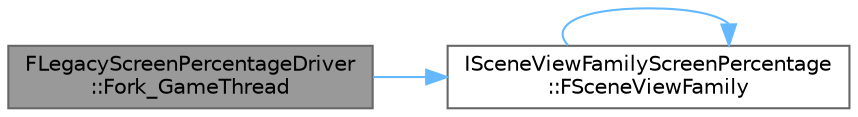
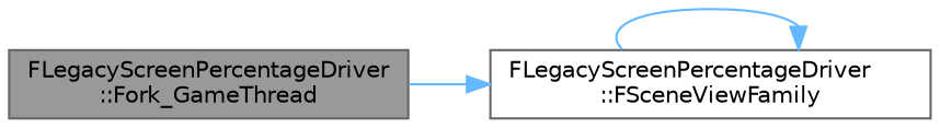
  digraph {
    rankdir=LR
    node [fontname=Helvetica fontsize=10 shape=box style=filled]
    edge [color=steelblue1 fontname=Helvetica fontsize=10 labelfontname=Helvetica labelfontsize=10 style=solid]
    n1 [color=gray40 fillcolor=grey60 fontcolor=black height=0.2 label="FLegacyScreenPercentageDriver\l::Fork_GameThread" width=0.4]
-   n2 [color=grey40 fillcolor=white height=0.2 label="ISceneViewFamilyScreenPercentage\l::FSceneViewFamily" width=0.4]
+   n2 [color=grey40 fillcolor=white height=0.2 label="FLegacyScreenPercentageDriver\l::FSceneViewFamily" width=0.4]
    n1 -> n2
    n2 -> n2
  }
